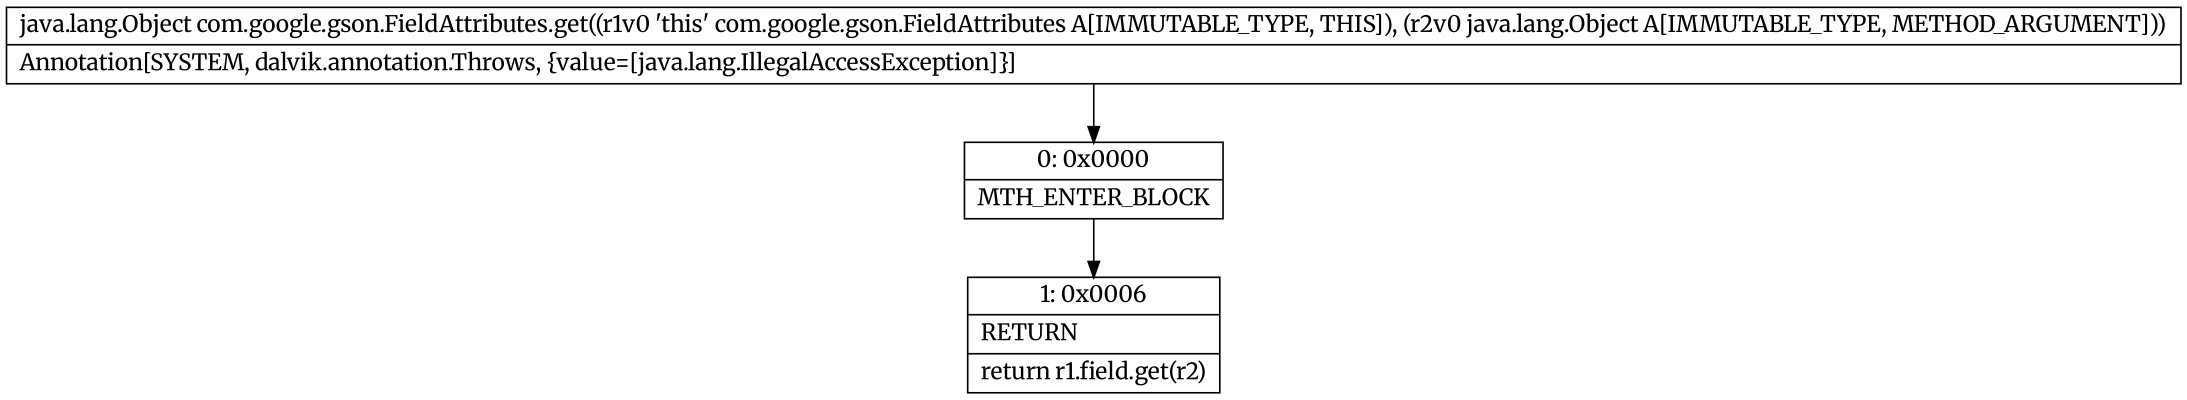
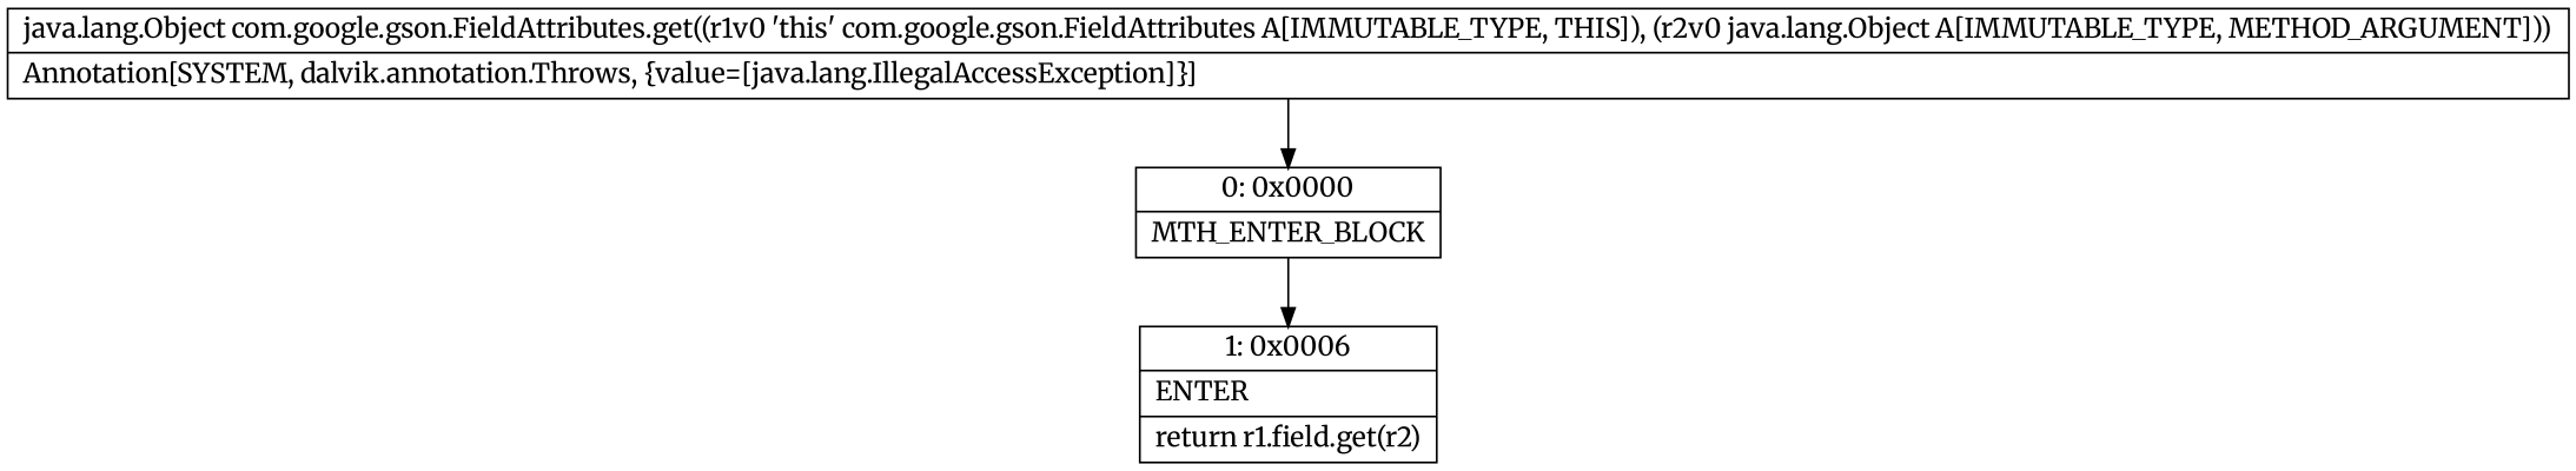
  digraph {
    fontname=Merriweather
    node [shape=record fontname=Merriweather]
    edge [fontname=Merriweather]
    n1 [label="{0\:\ 0x0000|MTH_ENTER_BLOCK\l}"]
-   n2 [label="{1\:\ 0x0006|RETURN\l|return r1.field.get(r2)\l}"]
+   n2 [label="{1\:\ 0x0006|ENTER\l|return r1.field.get(r2)\l}"]
    n3 [label="{java.lang.Object com.google.gson.FieldAttributes.get((r1v0 'this' com.google.gson.FieldAttributes A[IMMUTABLE_TYPE, THIS]), (r2v0 java.lang.Object A[IMMUTABLE_TYPE, METHOD_ARGUMENT]))  | Annotation[SYSTEM, dalvik.annotation.Throws, \{value=[java.lang.IllegalAccessException]\}]\l}"]
    n1 -> n2
    n3 -> n1
  }
